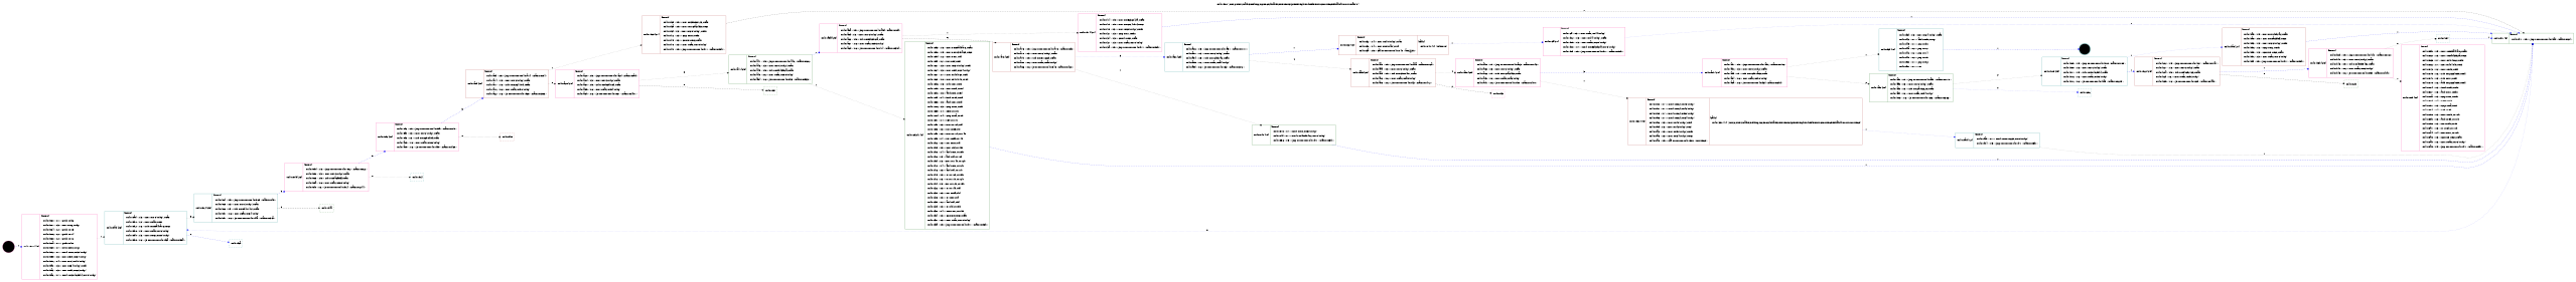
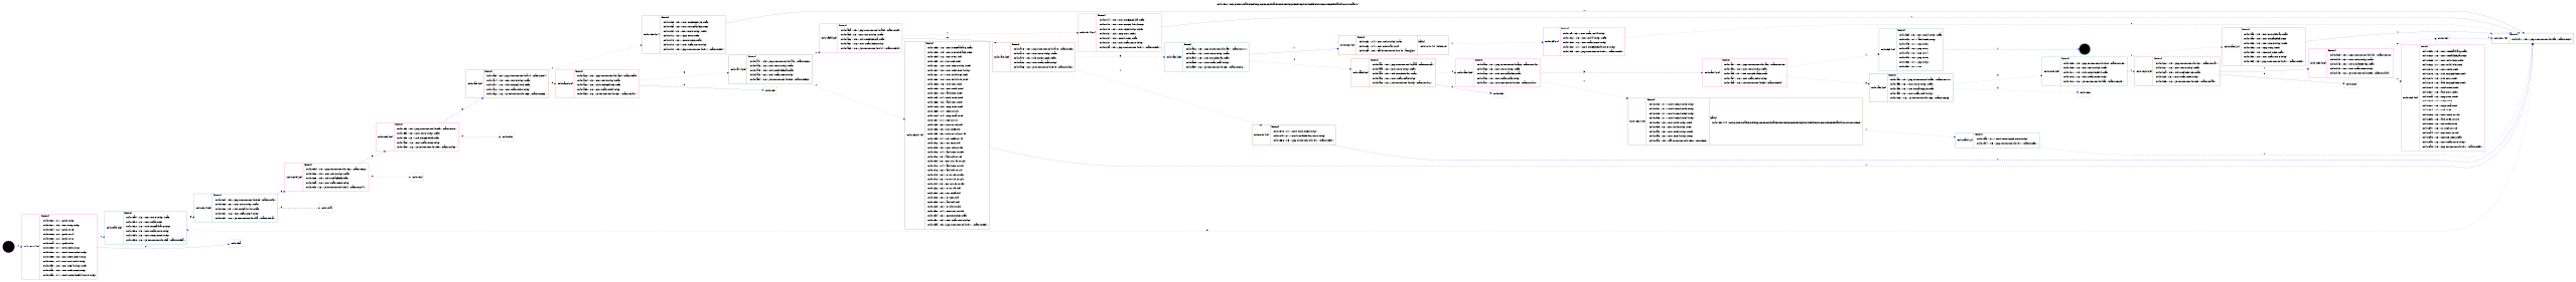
  digraph {
    label="0x401980 (/mnt/c/Users/mathe/Desktop/tcc/POCII/binaries/extr_emscriptentestsglut_wheelevents.c_mouseCB_Final-ollvm.out::main(0))"
    labelloc=t
    rankdir=LR
    node [color=deeppink shape=record]
    edge [arrowhead=box color=black style=dotted]
    Entry [fillcolor=black height=0.3 shape=circle style=filled width=0.3]
    n2 [label="{\n     0x401980 [45]\l\n     | [instrs]\l\n     &nbsp;&nbsp;0x401980 \<+1\>: push %rbp\l\n     &nbsp;&nbsp;0x401981 \<+3\>: mov %rsp,%rbp\l\n     &nbsp;&nbsp;0x401984 \<+2\>: push %r15\l\n     &nbsp;&nbsp;0x401986 \<+2\>: push %r14\l\n     &nbsp;&nbsp;0x401988 \<+2\>: push %r12\l\n     &nbsp;&nbsp;0x40198a \<+1\>: push %rbx\l\n     &nbsp;&nbsp;0x40198b \<+7\>: sub $0xb0,%rsp\l\n     &nbsp;&nbsp;0x401992 \<+7\>: movl $0x0,-0x30(%rbp)\l\n     &nbsp;&nbsp;0x401999 \<+3\>: mov %edi,-0x34(%rbp)\l\n     &nbsp;&nbsp;0x40199c \<+4\>: mov %rsi,-0x40(%rbp)\l\n     &nbsp;&nbsp;0x4019a0 \<+3\>: mov -0x34(%rbp),%edi\l\n     &nbsp;&nbsp;0x4019a3 \<+3\>: mov %edi,-0x2c(%rbp)\l\n     &nbsp;&nbsp;0x4019a6 \<+7\>: movl $0x3146deb4,-0x78(%rbp)\l\n  }"]
    n3 [color=teal label="{\n     0x4019ad [23]\l\n     | [instrs]\l\n     &nbsp;&nbsp;0x4019ad \<+3\>: mov -0x78(%rbp),%eax\l\n     &nbsp;&nbsp;0x4019b0 \<+2\>: mov %eax,%ecx\l\n     &nbsp;&nbsp;0x4019b2 \<+6\>: sub $0x89a4ba76,%ecx\l\n     &nbsp;&nbsp;0x4019b8 \<+3\>: mov %eax,-0x7c(%rbp)\l\n     &nbsp;&nbsp;0x4019bb \<+3\>: mov %ecx,-0x80(%rbp)\l\n     &nbsp;&nbsp;0x4019be \<+6\>: je 0000000000401f6a \<main+0x5ea\>\l\n  }"]
    n4 [color=teal label="{\n     0x401f6a\l\n  }" style=dashed]
    n5 [color=teal label="{\n     0x4019c4 [25]\l\n     | [instrs]\l\n     &nbsp;&nbsp;0x4019c4 \<+5\>: jmp 00000000004019c9 \<main+0x49\>\l\n     &nbsp;&nbsp;0x4019c9 \<+3\>: mov -0x7c(%rbp),%eax\l\n     &nbsp;&nbsp;0x4019cc \<+5\>: sub $0x8b4014c7,%eax\l\n     &nbsp;&nbsp;0x4019d1 \<+6\>: mov %eax,-0x84(%rbp)\l\n     &nbsp;&nbsp;0x4019d7 \<+6\>: je 0000000000401d4a \<main+0x3ca\>\l\n  }"]
    n6 [color=darkgreen label="{\n     0x401d4a\l\n  }" style=dashed]
    n7 [label="{\n     0x4019dd [25]\l\n     | [instrs]\l\n     &nbsp;&nbsp;0x4019dd \<+5\>: jmp 00000000004019e2 \<main+0x62\>\l\n     &nbsp;&nbsp;0x4019e2 \<+3\>: mov -0x7c(%rbp),%eax\l\n     &nbsp;&nbsp;0x4019e5 \<+5\>: sub $0x9acf9bff,%eax\l\n     &nbsp;&nbsp;0x4019ea \<+6\>: mov %eax,-0x88(%rbp)\l\n     &nbsp;&nbsp;0x4019f0 \<+6\>: je 0000000000401bc4 \<main+0x244\>\l\n  }"]
    n8 [color=teal label="{\n     0x401bc4\l\n  }" style=dashed]
    n9 [label="{\n     0x4019f6 [25]\l\n     | [instrs]\l\n     &nbsp;&nbsp;0x4019f6 \<+5\>: jmp 00000000004019fb \<main+0x7b\>\l\n     &nbsp;&nbsp;0x4019fb \<+3\>: mov -0x7c(%rbp),%eax\l\n     &nbsp;&nbsp;0x4019fe \<+5\>: sub $0xc6b0f1bf,%eax\l\n     &nbsp;&nbsp;0x401a03 \<+6\>: mov %eax,-0x8c(%rbp)\l\n     &nbsp;&nbsp;0x401a09 \<+6\>: je 0000000000401db9 \<main+0x439\>\l\n  }"]
    Exit [color=teal fillcolor=black height=0.3 peripheries=2 shape=circle style=filled width=0.3]
    n11 [color=brown label="{\n     0x401db9\l\n  }" style=dashed]
    n12 [color=brown label="{\n     0x401a0f [25]\l\n     | [instrs]\l\n     &nbsp;&nbsp;0x401a0f \<+5\>: jmp 0000000000401a14 \<main+0x94\>\l\n     &nbsp;&nbsp;0x401a14 \<+3\>: mov -0x7c(%rbp),%eax\l\n     &nbsp;&nbsp;0x401a17 \<+5\>: sub $0xc8641b7f,%eax\l\n     &nbsp;&nbsp;0x401a1c \<+6\>: mov %eax,-0x90(%rbp)\l\n     &nbsp;&nbsp;0x401a22 \<+6\>: je 0000000000401d65 \<main+0x3e5\>\l\n  }"]
    n13 [color=teal label="{\n     0x401b54\l\n  }" style=dashed]
    n14 [color=darkgreen label="{\n     0x401f71 [5]\l\n     | [instrs]\l\n     &nbsp;&nbsp;0x401f71 \<+5\>: jmp 00000000004019ad \<main+0x2d\>\l\n  }"]
    n15 [color=brown label="{\n     0x401d65 [27]\l\n     | [instrs]\l\n     &nbsp;&nbsp;0x401d65 \<+5\>: mov $0x3b652723,%eax\l\n     &nbsp;&nbsp;0x401d6a \<+5\>: mov $0x16da2453,%ecx\l\n     &nbsp;&nbsp;0x401d6f \<+3\>: mov -0x28(%rbp),%edx\l\n     &nbsp;&nbsp;0x401d72 \<+3\>: cmp $0x0,%edx\l\n     &nbsp;&nbsp;0x401d75 \<+3\>: cmove %ecx,%eax\l\n     &nbsp;&nbsp;0x401d78 \<+3\>: mov %eax,-0x78(%rbp)\l\n     &nbsp;&nbsp;0x401d7b \<+5\>: jmp 0000000000401f71 \<main+0x5f1\>\l\n  }"]
    n16 [label="{\n     0x401a28 [25]\l\n     | [instrs]\l\n     &nbsp;&nbsp;0x401a28 \<+5\>: jmp 0000000000401a2d \<main+0xad\>\l\n     &nbsp;&nbsp;0x401a2d \<+3\>: mov -0x7c(%rbp),%eax\l\n     &nbsp;&nbsp;0x401a30 \<+5\>: sub $0xd83db18f,%eax\l\n     &nbsp;&nbsp;0x401a35 \<+6\>: mov %eax,-0x94(%rbp)\l\n     &nbsp;&nbsp;0x401a3b \<+6\>: je 0000000000401e37 \<main+0x4b7\>\l\n  }"]
    n17 [label="{\n     0x401e5b [88]\l\n     | [instrs]\l\n     &nbsp;&nbsp;0x401e5b \<+5\>: mov $0x89a4ba76,%eax\l\n     &nbsp;&nbsp;0x401e60 \<+5\>: mov $0xdb43fe2a,%ecx\l\n     &nbsp;&nbsp;0x401e65 \<+7\>: mov 0x404060,%edx\l\n     &nbsp;&nbsp;0x401e6c \<+7\>: mov 0x404048,%esi\l\n     &nbsp;&nbsp;0x401e73 \<+2\>: mov %edx,%edi\l\n     &nbsp;&nbsp;0x401e75 \<+6\>: sub $0x2cc5be99,%edi\l\n     &nbsp;&nbsp;0x401e7b \<+3\>: sub $0x1,%edi\l\n     &nbsp;&nbsp;0x401e7e \<+6\>: add $0x2cc5be99,%edi\l\n     &nbsp;&nbsp;0x401e84 \<+3\>: imul %edi,%edx\l\n     &nbsp;&nbsp;0x401e87 \<+3\>: and $0x1,%edx\l\n     &nbsp;&nbsp;0x401e8a \<+3\>: cmp $0x0,%edx\l\n     &nbsp;&nbsp;0x401e8d \<+4\>: sete %r8b\l\n     &nbsp;&nbsp;0x401e91 \<+3\>: cmp $0xa,%esi\l\n     &nbsp;&nbsp;0x401e94 \<+4\>: setl %r9b\l\n     &nbsp;&nbsp;0x401e98 \<+3\>: mov %r8b,%r10b\l\n     &nbsp;&nbsp;0x401e9b \<+3\>: and %r9b,%r10b\l\n     &nbsp;&nbsp;0x401e9e \<+3\>: xor %r9b,%r8b\l\n     &nbsp;&nbsp;0x401ea1 \<+3\>: or %r8b,%r10b\l\n     &nbsp;&nbsp;0x401ea4 \<+4\>: test $0x1,%r10b\l\n     &nbsp;&nbsp;0x401ea8 \<+3\>: cmovne %ecx,%eax\l\n     &nbsp;&nbsp;0x401eab \<+3\>: mov %eax,-0x78(%rbp)\l\n     &nbsp;&nbsp;0x401eae \<+5\>: jmp 0000000000401f71 \<main+0x5f1\>\l\n  }"]
    n18 [color=darkgreen label="{\n     0x401e37\l\n  }" style=dashed]
    n19 [color=darkgreen label="{\n     0x401a41 [25]\l\n     | [instrs]\l\n     &nbsp;&nbsp;0x401a41 \<+5\>: jmp 0000000000401a46 \<main+0xc6\>\l\n     &nbsp;&nbsp;0x401a46 \<+3\>: mov -0x7c(%rbp),%eax\l\n     &nbsp;&nbsp;0x401a49 \<+5\>: sub $0xdb43fe2a,%eax\l\n     &nbsp;&nbsp;0x401a4e \<+6\>: mov %eax,-0x98(%rbp)\l\n     &nbsp;&nbsp;0x401a54 \<+6\>: je 0000000000401eb3 \<main+0x533\>\l\n  }"]
    n20 [label="{\n     0x401b3b [25]\l\n     | [instrs]\l\n     &nbsp;&nbsp;0x401b3b \<+5\>: jmp 0000000000401b40 \<main+0x1c0\>\l\n     &nbsp;&nbsp;0x401b40 \<+3\>: mov -0x7c(%rbp),%eax\l\n     &nbsp;&nbsp;0x401b43 \<+5\>: sub $0x49eb94e2,%eax\l\n     &nbsp;&nbsp;0x401b48 \<+6\>: mov %eax,-0xc0(%rbp)\l\n     &nbsp;&nbsp;0x401b4e \<+6\>: je 0000000000401e5b \<main+0x4db\>\l\n  }"]
    n21 [color=darkgreen label="{\n     0x401eb3 [140]\l\n     | [instrs]\l\n     &nbsp;&nbsp;0x401eb3 \<+5\>: mov $0x89a4ba76,%eax\l\n     &nbsp;&nbsp;0x401eb8 \<+5\>: mov $0x1cb91a65,%ecx\l\n     &nbsp;&nbsp;0x401ebd \<+2\>: mov $0x1,%dl\l\n     &nbsp;&nbsp;0x401ebf \<+2\>: xor %esi,%esi\l\n     &nbsp;&nbsp;0x401ec1 \<+3\>: mov -0x30(%rbp),%edi\l\n     &nbsp;&nbsp;0x401ec4 \<+3\>: mov %edi,-0x24(%rbp)\l\n     &nbsp;&nbsp;0x401ec7 \<+7\>: mov 0x404060,%edi\l\n     &nbsp;&nbsp;0x401ece \<+8\>: mov 0x404048,%r8d\l\n     &nbsp;&nbsp;0x401ed6 \<+3\>: sub $0x1,%esi\l\n     &nbsp;&nbsp;0x401ed9 \<+3\>: mov %edi,%r9d\l\n     &nbsp;&nbsp;0x401edc \<+3\>: add %esi,%r9d\l\n     &nbsp;&nbsp;0x401edf \<+4\>: imul %r9d,%edi\l\n     &nbsp;&nbsp;0x401ee3 \<+3\>: and $0x1,%edi\l\n     &nbsp;&nbsp;0x401ee6 \<+3\>: cmp $0x0,%edi\l\n     &nbsp;&nbsp;0x401ee9 \<+4\>: sete %r10b\l\n     &nbsp;&nbsp;0x401eed \<+4\>: cmp $0xa,%r8d\l\n     &nbsp;&nbsp;0x401ef1 \<+4\>: setl %r11b\l\n     &nbsp;&nbsp;0x401ef5 \<+3\>: mov %r10b,%bl\l\n     &nbsp;&nbsp;0x401ef8 \<+3\>: xor $0xff,%bl\l\n     &nbsp;&nbsp;0x401efb \<+3\>: mov %r11b,%r14b\l\n     &nbsp;&nbsp;0x401efe \<+4\>: xor $0xff,%r14b\l\n     &nbsp;&nbsp;0x401f02 \<+3\>: xor $0x0,%dl\l\n     &nbsp;&nbsp;0x401f05 \<+3\>: mov %bl,%r15b\l\n     &nbsp;&nbsp;0x401f08 \<+4\>: and $0x0,%r15b\l\n     &nbsp;&nbsp;0x401f0c \<+3\>: and %dl,%r10b\l\n     &nbsp;&nbsp;0x401f0f \<+3\>: mov %r14b,%r12b\l\n     &nbsp;&nbsp;0x401f12 \<+4\>: and $0x0,%r12b\l\n     &nbsp;&nbsp;0x401f16 \<+3\>: and %dl,%r11b\l\n     &nbsp;&nbsp;0x401f19 \<+3\>: or %r10b,%r15b\l\n     &nbsp;&nbsp;0x401f1c \<+3\>: or %r11b,%r12b\l\n     &nbsp;&nbsp;0x401f1f \<+3\>: xor %r12b,%r15b\l\n     &nbsp;&nbsp;0x401f22 \<+3\>: or %r14b,%bl\l\n     &nbsp;&nbsp;0x401f25 \<+3\>: xor $0xff,%bl\l\n     &nbsp;&nbsp;0x401f28 \<+3\>: or $0x0,%dl\l\n     &nbsp;&nbsp;0x401f2b \<+2\>: and %dl,%bl\l\n     &nbsp;&nbsp;0x401f2d \<+3\>: or %bl,%r15b\l\n     &nbsp;&nbsp;0x401f30 \<+4\>: test $0x1,%r15b\l\n     &nbsp;&nbsp;0x401f34 \<+3\>: cmovne %ecx,%eax\l\n     &nbsp;&nbsp;0x401f37 \<+3\>: mov %eax,-0x78(%rbp)\l\n     &nbsp;&nbsp;0x401f3a \<+5\>: jmp 0000000000401f71 \<main+0x5f1\>\l\n  }"]
    n22 [label="{\n     0x401a5a [25]\l\n     | [instrs]\l\n     &nbsp;&nbsp;0x401a5a \<+5\>: jmp 0000000000401a5f \<main+0xdf\>\l\n     &nbsp;&nbsp;0x401a5f \<+3\>: mov -0x7c(%rbp),%eax\l\n     &nbsp;&nbsp;0x401a62 \<+5\>: sub $0xe3b3dc0a,%eax\l\n     &nbsp;&nbsp;0x401a67 \<+6\>: mov %eax,-0x9c(%rbp)\l\n     &nbsp;&nbsp;0x401a6d \<+6\>: je 0000000000401d14 \<main+0x394\>\l\n  }"]
    n23 [color=darkgreen label="{\n     0x401e2b\l\n  }" style=dashed]
    n24 [label="{\n     0x401d14 [27]\l\n     | [instrs]\l\n     &nbsp;&nbsp;0x401d14 \<+5\>: mov $0x5236042a,%eax\l\n     &nbsp;&nbsp;0x401d19 \<+5\>: mov $0xc8641b7f,%ecx\l\n     &nbsp;&nbsp;0x401d1e \<+3\>: mov -0x28(%rbp),%edx\l\n     &nbsp;&nbsp;0x401d21 \<+3\>: cmp $0x1,%edx\l\n     &nbsp;&nbsp;0x401d24 \<+3\>: cmovl %ecx,%eax\l\n     &nbsp;&nbsp;0x401d27 \<+3\>: mov %eax,-0x78(%rbp)\l\n     &nbsp;&nbsp;0x401d2a \<+5\>: jmp 0000000000401f71 \<main+0x5f1\>\l\n  }"]
    n25 [color=brown label="{\n     0x401a73 [25]\l\n     | [instrs]\l\n     &nbsp;&nbsp;0x401a73 \<+5\>: jmp 0000000000401a78 \<main+0xf8\>\l\n     &nbsp;&nbsp;0x401a78 \<+3\>: mov -0x7c(%rbp),%eax\l\n     &nbsp;&nbsp;0x401a7b \<+5\>: sub $0xe116ccb,%eax\l\n     &nbsp;&nbsp;0x401a80 \<+6\>: mov %eax,-0xa0(%rbp)\l\n     &nbsp;&nbsp;0x401a86 \<+6\>: je 0000000000401e48 \<main+0x4c8\>\l\n  }"]
    n26 [color=teal label="{\n     0x401dad [12]\l\n     | [instrs]\l\n     &nbsp;&nbsp;0x401dad \<+7\>: movl $0xe116ccb,-0x78(%rbp)\l\n     &nbsp;&nbsp;0x401db4 \<+5\>: jmp 0000000000401f71 \<main+0x5f1\>\l\n  }"]
    n27 [color=darkgreen label="{\n     0x401e48 [19]\l\n     | [instrs]\l\n     &nbsp;&nbsp;0x401e48 \<+7\>: movl $0x0,-0x30(%rbp)\l\n     &nbsp;&nbsp;0x401e4f \<+7\>: movl $0x49eb94e2,-0x78(%rbp)\l\n     &nbsp;&nbsp;0x401e56 \<+5\>: jmp 0000000000401f71 \<main+0x5f1\>\l\n  }"]
    n28 [color=teal label="{\n     0x401a8c [25]\l\n     | [instrs]\l\n     &nbsp;&nbsp;0x401a8c \<+5\>: jmp 0000000000401a91 \<main+0x111\>\l\n     &nbsp;&nbsp;0x401a91 \<+3\>: mov -0x7c(%rbp),%eax\l\n     &nbsp;&nbsp;0x401a94 \<+5\>: sub $0x12bfc7a2,%eax\l\n     &nbsp;&nbsp;0x401a99 \<+6\>: mov %eax,-0xa4(%rbp)\l\n     &nbsp;&nbsp;0x401a9f \<+6\>: je 0000000000401cf2 \<main+0x372\>\l\n  }"]
    n29 [label="{\n     0x401cff [21]\l\n     | [instrs]\l\n     &nbsp;&nbsp;0x401cff \<+3\>: mov %eax,-0x44(%rbp)\l\n     &nbsp;&nbsp;0x401d02 \<+3\>: mov -0x44(%rbp),%eax\l\n     &nbsp;&nbsp;0x401d05 \<+3\>: mov %eax,-0x28(%rbp)\l\n     &nbsp;&nbsp;0x401d08 \<+7\>: movl $0xe3b3dc0a,-0x78(%rbp)\l\n     &nbsp;&nbsp;0x401d0f \<+5\>: jmp 0000000000401f71 \<main+0x5f1\>\l\n  }"]
    n30 [color=brown label="{\n     0x401cf2 [13]\l\n     | [instrs]\l\n     &nbsp;&nbsp;0x401cf2 \<+4\>: mov -0x40(%rbp),%rax\l\n     &nbsp;&nbsp;0x401cf6 \<+4\>: mov 0x8(%rax),%rdi\l\n     &nbsp;&nbsp;0x401cfa \<+5\>: call 0000000000401040 \<atoi@plt\>\l\n     | [calls]\l\n     &nbsp;&nbsp;0x401040 \{1\} (unknown)\l\n  }"]
    n31 [color=brown label="{\n     0x401aa5 [25]\l\n     | [instrs]\l\n     &nbsp;&nbsp;0x401aa5 \<+5\>: jmp 0000000000401aaa \<main+0x12a\>\l\n     &nbsp;&nbsp;0x401aaa \<+3\>: mov -0x7c(%rbp),%eax\l\n     &nbsp;&nbsp;0x401aad \<+5\>: sub $0x135ee497,%eax\l\n     &nbsp;&nbsp;0x401ab2 \<+6\>: mov %eax,-0xa8(%rbp)\l\n     &nbsp;&nbsp;0x401ab8 \<+6\>: je 0000000000401df2 \<main+0x472\>\l\n  }"]
    n32 [label="{\n     0x401df2\l\n  }" style=dashed]
    n33 [label="{\n     0x401abe [25]\l\n     | [instrs]\l\n     &nbsp;&nbsp;0x401abe \<+5\>: jmp 0000000000401ac3 \<main+0x143\>\l\n     &nbsp;&nbsp;0x401ac3 \<+3\>: mov -0x7c(%rbp),%eax\l\n     &nbsp;&nbsp;0x401ac6 \<+5\>: sub $0x16da2453,%eax\l\n     &nbsp;&nbsp;0x401acb \<+6\>: mov %eax,-0xac(%rbp)\l\n     &nbsp;&nbsp;0x401ad1 \<+6\>: je 0000000000401d80 \<main+0x400\>\l\n  }"]
    n34 [color=brown label="{\n     0x401d80 [45]\l\n     | [instrs]\l\n     &nbsp;&nbsp;0x401d80 \<+7\>: movl $0x64,-0x48(%rbp)\l\n     &nbsp;&nbsp;0x401d87 \<+7\>: movl $0x64,-0x4c(%rbp)\l\n     &nbsp;&nbsp;0x401d8e \<+7\>: movl $0x64,-0x50(%rbp)\l\n     &nbsp;&nbsp;0x401d95 \<+7\>: movl $0x64,-0x54(%rbp)\l\n     &nbsp;&nbsp;0x401d9c \<+3\>: mov -0x48(%rbp),%edi\l\n     &nbsp;&nbsp;0x401d9f \<+3\>: mov -0x4c(%rbp),%esi\l\n     &nbsp;&nbsp;0x401da2 \<+3\>: mov -0x50(%rbp),%edx\l\n     &nbsp;&nbsp;0x401da5 \<+3\>: mov -0x54(%rbp),%ecx\l\n     &nbsp;&nbsp;0x401da8 \<+5\>: call 00000000004013e0 \<mouseCB\>\l\n     | [calls]\l\n     &nbsp;&nbsp;0x4013e0 \{1\} (/mnt/c/Users/mathe/Desktop/tcc/POCII/binaries/extr_emscriptentestsglut_wheelevents.c_mouseCB_Final-ollvm.out::mouseCB)\l\n  }"]
    n35 [label="{\n     0x401ad7 [25]\l\n     | [instrs]\l\n     &nbsp;&nbsp;0x401ad7 \<+5\>: jmp 0000000000401adc \<main+0x15c\>\l\n     &nbsp;&nbsp;0x401adc \<+3\>: mov -0x7c(%rbp),%eax\l\n     &nbsp;&nbsp;0x401adf \<+5\>: sub $0x1cb91a65,%eax\l\n     &nbsp;&nbsp;0x401ae4 \<+6\>: mov %eax,-0xb0(%rbp)\l\n     &nbsp;&nbsp;0x401aea \<+6\>: je 0000000000401f3f \<main+0x5bf\>\l\n  }"]
    n36 [color=brown label="{\n     0x401b22 [25]\l\n     | [instrs]\l\n     &nbsp;&nbsp;0x401b22 \<+5\>: jmp 0000000000401b27 \<main+0x1a7\>\l\n     &nbsp;&nbsp;0x401b27 \<+3\>: mov -0x7c(%rbp),%eax\l\n     &nbsp;&nbsp;0x401b2a \<+5\>: sub $0x3b652723,%eax\l\n     &nbsp;&nbsp;0x401b2f \<+6\>: mov %eax,-0xbc(%rbp)\l\n     &nbsp;&nbsp;0x401b35 \<+6\>: je 0000000000401e2b \<main+0x4ab\>\l\n  }"]
    n37 [color=teal label="{\n     0x401f3f [19]\l\n     | [instrs]\l\n     &nbsp;&nbsp;0x401f3f \<+3\>: mov -0x24(%rbp),%eax\l\n     &nbsp;&nbsp;0x401f42 \<+7\>: add $0xb0,%rsp\l\n     &nbsp;&nbsp;0x401f49 \<+1\>: pop %rbx\l\n     &nbsp;&nbsp;0x401f4a \<+2\>: pop %r12\l\n     &nbsp;&nbsp;0x401f4c \<+2\>: pop %r14\l\n     &nbsp;&nbsp;0x401f4e \<+2\>: pop %r15\l\n     &nbsp;&nbsp;0x401f50 \<+1\>: pop %rbp\l\n     &nbsp;&nbsp;0x401f51 \<+1\>: ret\l\n  }"]
    n38 [color=darkgreen label="{\n     0x401af0 [25]\l\n     | [instrs]\l\n     &nbsp;&nbsp;0x401af0 \<+5\>: jmp 0000000000401af5 \<main+0x175\>\l\n     &nbsp;&nbsp;0x401af5 \<+3\>: mov -0x7c(%rbp),%eax\l\n     &nbsp;&nbsp;0x401af8 \<+5\>: sub $0x2a19262e,%eax\l\n     &nbsp;&nbsp;0x401afd \<+6\>: mov %eax,-0xb4(%rbp)\l\n     &nbsp;&nbsp;0x401b03 \<+6\>: je 0000000000401ce6 \<main+0x366\>\l\n  }"]
    n39 [color=brown label="{\n     0x401ba9 [27]\l\n     | [instrs]\l\n     &nbsp;&nbsp;0x401ba9 \<+5\>: mov $0x12bfc7a2,%eax\l\n     &nbsp;&nbsp;0x401bae \<+5\>: mov $0x9acf9bff,%ecx\l\n     &nbsp;&nbsp;0x401bb3 \<+3\>: mov -0x2c(%rbp),%edx\l\n     &nbsp;&nbsp;0x401bb6 \<+3\>: cmp $0x2,%edx\l\n     &nbsp;&nbsp;0x401bb9 \<+3\>: cmovne %ecx,%eax\l\n     &nbsp;&nbsp;0x401bbc \<+3\>: mov %eax,-0x78(%rbp)\l\n     &nbsp;&nbsp;0x401bbf \<+5\>: jmp 0000000000401f71 \<main+0x5f1\>\l\n  }"]
    n40 [color=teal label="{\n     0x401b09 [25]\l\n     | [instrs]\l\n     &nbsp;&nbsp;0x401b09 \<+5\>: jmp 0000000000401b0e \<main+0x18e\>\l\n     &nbsp;&nbsp;0x401b0e \<+3\>: mov -0x7c(%rbp),%eax\l\n     &nbsp;&nbsp;0x401b11 \<+5\>: sub $0x3146deb4,%eax\l\n     &nbsp;&nbsp;0x401b16 \<+6\>: mov %eax,-0xb8(%rbp)\l\n     &nbsp;&nbsp;0x401b1c \<+6\>: je 0000000000401ba9 \<main+0x229\>\l\n  }"]
    n41 [color=teal label="{\n     0x401ce6\l\n  }" style=dashed]
    Entry -> n2 [color=blue label=" 1" style=dashed]
    n2 -> n3 [arrowhead=diamond label=" 1"]
-   n3 -> n4 [arrowhead=diamond color=blue label=" 0" style=dashed]
+   n2 -> n4 [arrowhead=diamond color=blue label=" 0" style=dashed]
    n3 -> n5 [label=" 9"]
    n5 -> n6 [arrowhead=diamond label=" 0" style=dashed]
    n5 -> n7 [color=blue label=" 9" style=dashed]
    n7 -> n8 [arrowhead=diamond label=" 0"]
    n7 -> n9 [color=blue label=" 9" style=dashed]
    n9 -> n11 [label=" 0"]
    n9 -> n12 [color=blue label=" 9" style=dashed]
    n12 -> n15 [arrowhead=diamond label=" 1"]
    n12 -> n16 [arrowhead=diamond label=" 8"]
    n13 -> n14 [color=blue label=" 1" style=dashed]
    n14 -> n3 [arrowhead=diamond color=blue label=" 8"]
    n15 -> n14 [arrowhead=diamond label=" 1" style=dashed]
    n16 -> n18 [arrowhead=diamond label=" 0" style=dashed]
    n16 -> n19 [arrowhead=diamond label=" 8"]
    n19 -> n21 [arrowhead=diamond label=" 1"]
    n19 -> n22 [color=blue label=" 7" style=dashed]
    n20 -> n13 [label=" 0"]
    n20 -> n17 [label=" 1"]
    n21 -> n14 [color=blue label=" 1" style=dashed]
    n22 -> n24 [label=" 1"]
    n22 -> n25 [arrowhead=diamond label=" 6" style=dashed]
    n24 -> n14 [arrowhead=diamond color=blue label=" 1" style=dashed]
    n25 -> n27 [label=" 1"]
    n25 -> n28 [color=blue label=" 5"]
    n26 -> n14 [arrowhead=diamond label=" 1"]
    n27 -> n14 [color=blue label=" 1" style=dashed]
    n28 -> n30 [color=blue label=" 1" style=dashed]
    n28 -> n31 [arrowhead=diamond label=" 4"]
    n29 -> n14 [arrowhead=diamond color=blue label=" 1"]
    n30 -> n29 [color=blue label=" 1"]
    n31 -> n32 [label=" 0" style=dashed]
    n31 -> n33 [label=" 4"]
    n33 -> n34 [label=" 1"]
    n33 -> n35 [arrowhead=diamond color=blue label=" 3" style=dashed]
    n34 -> n26 [arrowhead=diamond color=blue label=" 1"]
    n35 -> n37 [label=" 1"]
    n35 -> n38 [arrowhead=diamond label=" 2"]
    n36 -> n20 [color=blue label=" 1" style=dashed]
    n36 -> n23 [label=" 0" style=dashed]
    n37 -> Exit [color=blue label=" 1" style=dashed]
    n38 -> n40 [arrowhead=diamond label=" 2"]
    n38 -> n41 [color=blue label=" 0"]
    n39 -> n14 [arrowhead=diamond color=blue label=" 1" style=dashed]
    n40 -> n36 [arrowhead=diamond color=blue label=" 1" style=dashed]
    n40 -> n39 [arrowhead=diamond color=blue label=" 1"]
  }
